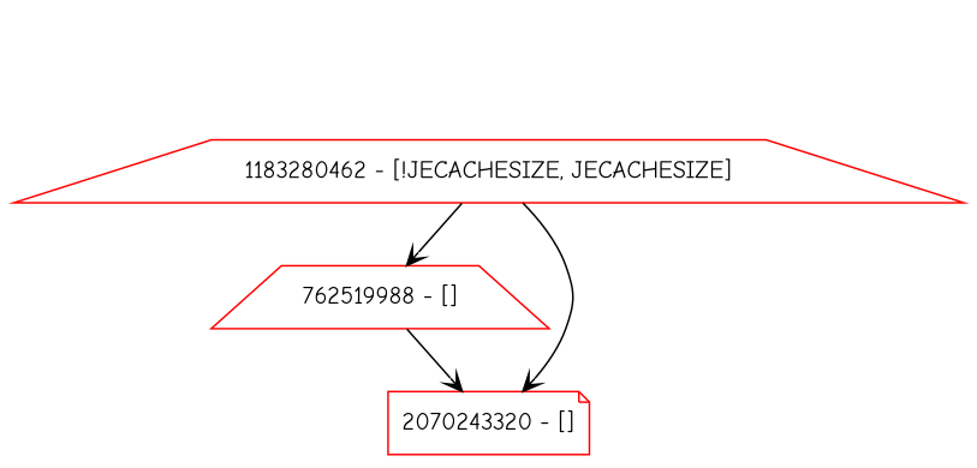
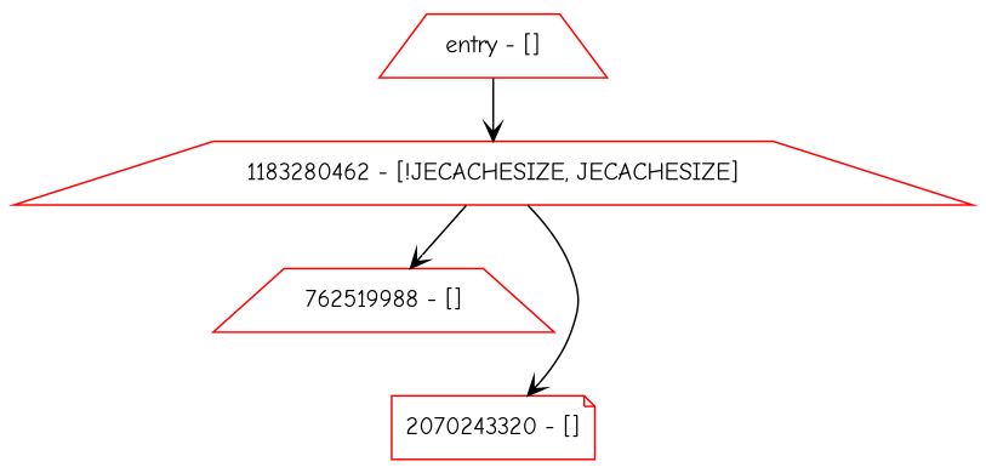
  digraph {
    fontname="Comic Neue"
    node [color=red fontname="Comic Neue" shape=trapezium]
    edge [arrowhead=vee fontname="Comic Neue"]
+   n1 [label="entry - []"]
    n2 [label="1183280462 - [!JECACHESIZE, JECACHESIZE]"]
    n3 [label="762519988 - []"]
    n4 [label="2070243320 - []" shape=note]
+   n1 -> n2
    n2 -> n3
    n2 -> n4
-   n3 -> n4
  }
